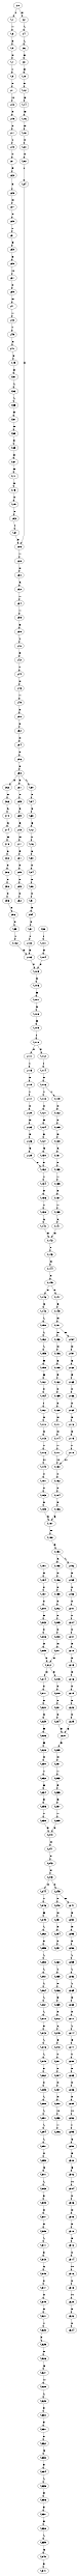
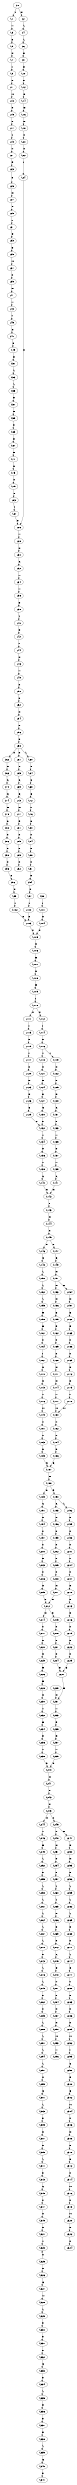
  strict digraph {
    S0
    S1
    S2
    S3
    S4
    S5
    S6
    S7
    S8
    S9
    S10
    S11
    S12
    S13
    S14
    S15
    S16
    S17
    S18
    S19
    S20
    S21
    S22
    S23
    S24
    S25
    S26
    S27
    S28
    S29
    S30
    S31
    S32
    S33
    S34
    S35
    S36
    S37
    S38
    S39
    S40
    S41
    S42
    S43
    S44
    S45
    S46
    S47
    S48
    S49
    S50
    S51
    S52
    S53
    S54
    S55
    S56
    S57
    S58
    S59
    S60
    S61
    S62
    S63
    S64
    S65
    S66
    S67
    S68
    S69
    S70
    S71
    S72
    S73
    S74
    S75
    S76
    S77
    S78
    S79
    S80
    S81
    S82
    S83
    S84
    S85
    S86
    S87
    S88
    S89
    S90
    S91
    S92
    S93
    S94
    S96
    S97
    S99
    S100
    S98
    S101
    S102
    S103
    S104
    S105
    S106
    S107
    S108
    S109
    S110
    S111
    S112
    S113
    S114
    S115
    S116
    S117
    S118
    S119
    S120
    S121
    S122
    S123
    S124
    S125
    S126
    S127
    S128
    S129
    S130
    S131
    S132
    S133
    S134
    S135
    S136
    S137
    S138
    S139
    S140
    S141
    S142
    S143
    S144
    S145
    S146
    S147
    S148
    S149
    S150
    S151
    S152
    S153
    S154
    S155
    S156
    S157
    S158
    S159
    S160
    S161
    S162
    S163
    S164
    S165
    S166
    S167
    S168
    S169
    S170
    S171
    S172
    S173
    S174
    S175
    S176
    S177
    S178
    S179
    S180
    S181
    S182
    S183
    S184
    S185
    S186
    S187
    S188
+   S189
    S190
    S191
    S192
    S193
    S194
    S195
    S196
    S197
    S198
    S199
    S200
    S201
    S202
    S203
    S204
    S205
    S206
    S207
    S208
    S209
    S210
    S211
    S212
    S213
    S214
    S215
    S216
    S217
    S218
    S219
    S220
    S221
    S222
    S223
    S224
    S225
    S226
    S227
    S228
    S229
    S230
    S231
    S232
    S233
    S234
    S235
    S236
    S237
    S238
    S239
    S240
    S241
    S242
    S243
    S244
    S245
    S246
    S247
    S248
    S249
    S250
    S251
    S252
    S253
    S254
    S255
    S256
    S257
    S258
    S259
    S260
    S261
    S262
    S263
    S264
    S265
    S266
    S267
    S268
    S269
    S270
    S271
    S272
    S273
    S274
    S275
    S276
    S277
    S278
    S279
    S280
    S281
    S282
    S283
    S284
    S285
    S286
    S287
    S288
    S289
    S290
    S291
    S292
    S293
    S294
    S295
    S296
    S297
    S298
    S299
    S300
    S301
    S302
    S303
    S304
    S305
    S306
    S307
    S308
    S309
    S310
    S311
    S312
    S313
    S314
    S315
    S316
    S317
    S318
    S319
    S320
    S321
    S322
    S323
    S324
    S325
    S326
    S327
    S328
    S329
    S330
    S331
    S332
    S333
    S334
    S335
    S336
    S337
    S338
    S339
    S340
    S341
    S0 -> S1 [label=I]
    S0 -> S2 [label=K]
    S1 -> S3 [label=V]
    S2 -> S4 [label=S]
    S3 -> S5 [label=P]
    S4 -> S6 [label=S]
    S5 -> S7 [label=A]
    S6 -> S8 [label=R]
    S7 -> S9 [label=I]
    S8 -> S10 [label=R]
    S9 -> S11 [label=D]
    S10 -> S12 [label=P]
    S11 -> S13 [label=M]
    S12 -> S14 [label=R]
    S13 -> S15 [label=T]
    S14 -> S16 [label=H]
    S15 -> S17 [label=T]
    S16 -> S18 [label=N]
    S17 -> S19 [label=S]
    S18 -> S20 [label=L]
    S19 -> S21 [label=Y]
    S20 -> S22 [label=L]
    S21 -> S23 [label=E]
    S22 -> S24 [label=I]
    S23 -> S25 [label=P]
    S24 -> S26 [label=D]
    S25 -> S27 [label=N]
    S26 -> S28 [label=V]
    S27 -> S29 [label=Q]
    S28 -> S30 [label=A]
    S29 -> S31 [label=I]
    S30 -> S32 [label=G]
    S31 -> S33 [label=Q]
    S32 -> S34 [label=V]
    S33 -> S35 [label=E]
    S34 -> S36 [label=V]
    S35 -> S37 [label=M]
    S36 -> S38 [label=E]
    S37 -> S39 [label=L]
    S38 -> S40 [label=S]
    S39 -> S41 [label=K]
    S40 -> S42 [label=D]
    S41 -> S43 [label=V]
    S42 -> S44 [label=I]
    S43 -> S45 [label=I]
    S44 -> S46 [label=A]
    S45 -> S47 [label=T]
    S46 -> S48 [label=V]
    S47 -> S49 [label=P]
    S48 -> S50 [label=L]
    S49 -> S51 [label=R]
    S50 -> S52 [label=L]
    S51 -> S53 [label=S]
    S52 -> S54 [label=A]
    S53 -> S55 [label=S]
    S54 -> S56 [label=D]
    S55 -> S57 [label=R]
    S56 -> S58 [label=T]
    S57 -> S59 [label=K]
    S58 -> S60 [label=S]
    S58 -> S61 [label=T]
    S58 -> S62 [label=A]
    S59 -> S63 [label=P]
    S60 -> S64 [label=Q]
    S61 -> S65 [label=Q]
    S62 -> S66 [label=Q]
    S63 -> S67 [label=R]
    S64 -> S68 [label=C]
    S65 -> S69 [label=C]
    S66 -> S70 [label=C]
    S67 -> S71 [label=H]
    S68 -> S72 [label=G]
    S69 -> S73 [label=G]
    S70 -> S74 [label=G]
    S71 -> S75 [label=N]
    S72 -> S76 [label=Y]
    S73 -> S77 [label=H]
    S74 -> S78 [label=H]
    S75 -> S79 [label=L]
    S76 -> S80 [label=D]
    S77 -> S81 [label=E]
    S78 -> S82 [label=D]
    S79 -> S83 [label=L]
    S80 -> S84 [label=L]
    S81 -> S85 [label=L]
    S82 -> S86 [label=L]
    S83 -> S87 [label=I]
    S84 -> S88 [label=L]
    S85 -> S89 [label=L]
    S86 -> S90 [label=L]
    S87 -> S26 [label=D]
    S88 -> S91 [label=L]
    S89 -> S92 [label=L]
    S90 -> S93 [label=L]
    S91 -> S94 [label=Q]
    S93 -> S96 [label=Q]
    S94 -> S97 [label=L]
    S96 -> S99 [label=L]
    S97 -> S100 [label=I]
    S99 -> S102 [label=I]
    S100 -> S103 [label=D]
    S98 -> S101 [label=I]
    S101 -> S104 [label=D]
    S102 -> S103 [label=D]
    S103 -> S105 [label=L]
    S104 -> S105 [label=L]
    S105 -> S106 [label=N]
    S106 -> S107 [label=E]
    S107 -> S108 [label=N]
    S108 -> S109 [label=E]
    S109 -> S110 [label=I]
    S110 -> S111 [label=T]
    S110 -> S112 [label=A]
    S111 -> S113 [label=I]
    S112 -> S114 [label=I]
    S113 -> S115 [label=T]
    S114 -> S116 [label=T]
    S115 -> S117 [label=V]
    S116 -> S118 [label=V]
    S116 -> S119 [label=I]
    S117 -> S120 [label=A]
    S118 -> S121 [label=A]
    S119 -> S122 [label=A]
    S120 -> S123 [label=N]
    S121 -> S124 [label=N]
    S122 -> S125 [label=D]
    S123 -> S126 [label=R]
    S124 -> S127 [label=R]
    S125 -> S128 [label=R]
    S126 -> S129 [label=G]
    S127 -> S130 [label=G]
    S128 -> S131 [label=G]
    S129 -> S132 [label=L]
    S130 -> S132 [label=L]
    S131 -> S133 [label=L]
    S132 -> S134 [label=V]
    S133 -> S135 [label=V]
    S134 -> S136 [label=D]
    S135 -> S137 [label=D]
    S136 -> S138 [label=V]
    S137 -> S139 [label=V]
    S138 -> S140 [label=C]
    S139 -> S141 [label=C]
    S140 -> S142 [label=N]
    S141 -> S142 [label=N]
    S142 -> S143 [label=I]
    S143 -> S144 [label=N]
    S144 -> S145 [label=L]
    S145 -> S146 [label=D]
    S145 -> S147 [label=E]
    S146 -> S148 [label=G]
    S147 -> S149 [label=G]
    S148 -> S150 [label=S]
    S149 -> S151 [label=N]
    S150 -> S152 [label=S]
    S151 -> S153 [label=K]
    S151 -> S154 [label=R]
    S152 -> S155 [label=S]
    S153 -> S156 [label=K]
    S154 -> S157 [label=N]
    S155 -> S158 [label=E]
    S156 -> S159 [label=E]
    S157 -> S160 [label=E]
    S158 -> S161 [label=E]
    S159 -> S162 [label=E]
    S160 -> S163 [label=E]
    S161 -> S164 [label=L]
    S162 -> S165 [label=L]
    S163 -> S166 [label=L]
    S164 -> S167 [label=I]
    S165 -> S168 [label=L]
    S166 -> S169 [label=L]
    S167 -> S170 [label=K]
    S168 -> S171 [label=K]
    S169 -> S172 [label=K]
    S170 -> S173 [label=K]
    S171 -> S174 [label=K]
    S172 -> S175 [label=K]
    S173 -> S176 [label=V]
    S174 -> S177 [label=V]
    S175 -> S178 [label=V]
    S176 -> S179 [label=M]
    S177 -> S180 [label=M]
    S178 -> S180 [label=M]
    S179 -> S181 [label=Y]
    S180 -> S182 [label=Y]
    S181 -> S183 [label=Y]
    S182 -> S184 [label=Y]
    S183 -> S185 [label=D]
    S184 -> S186 [label=D]
    S185 -> S187 [label=G]
    S186 -> S187 [label=G]
    S187 -> S188 [label=K]
+   S188 -> S189 [label=D]
    S188 -> S190 [label=E]
+   S189 -> S191 [label=C]
    S190 -> S192 [label=S]
    S190 -> S193 [label=C]
    S191 -> S194 [label=A]
    S192 -> S195 [label=A]
    S193 -> S196 [label=A]
    S194 -> S197 [label=L]
    S195 -> S198 [label=L]
    S196 -> S199 [label=L]
    S197 -> S200 [label=L]
    S198 -> S201 [label=L]
    S199 -> S202 [label=L]
    S200 -> S203 [label=F]
    S201 -> S204 [label=Y]
    S202 -> S205 [label=F]
    S203 -> S206 [label=L]
    S204 -> S207 [label=L]
    S205 -> S208 [label=L]
    S206 -> S209 [label=K]
    S207 -> S210 [label=K]
    S208 -> S211 [label=K]
    S209 -> S212 [label=E]
    S210 -> S213 [label=E]
    S211 -> S212 [label=E]
    S212 -> S214 [label=N]
    S212 -> S215 [label=D]
    S213 -> S216 [label=D]
    S214 -> S217 [label=L]
    S215 -> S218 [label=L]
    S216 -> S219 [label=L]
    S217 -> S220 [label=T]
    S218 -> S221 [label=T]
    S219 -> S222 [label=T]
    S220 -> S223 [label=N]
    S221 -> S224 [label=T]
    S222 -> S225 [label=T]
    S223 -> S226 [label=E]
    S224 -> S227 [label=E]
    S225 -> S227 [label=E]
    S226 -> S228 [label=E]
-   S227 -> S229 [label=E]
+   S227 -> S231 [label=E]
    S228 -> S230 [label=K]
    S229 -> S231 [label=K]
    S230 -> S232 [label=V]
    S231 -> S233 [label=V]
    S232 -> S234 [label=E]
    S233 -> S235 [label=E]
    S234 -> S236 [label=R]
    S235 -> S237 [label=R]
    S236 -> S238 [label=V]
    S237 -> S239 [label=V]
    S238 -> S240 [label=D]
    S239 -> S240 [label=D]
    S240 -> S241 [label=K]
    S241 -> S242 [label=L]
    S242 -> S243 [label=A]
    S243 -> S244 [label=M]
    S243 -> S245 [label=L]
    S244 -> S246 [label=V]
    S245 -> S247 [label=F]
    S245 -> S248 [label=Y]
    S246 -> S249 [label=E]
    S247 -> S250 [label=R]
    S248 -> S251 [label=K]
    S249 -> S252 [label=S]
    S250 -> S253 [label=N]
    S251 -> S254 [label=D]
    S252 -> S255 [label=P]
    S253 -> S256 [label=P]
    S254 -> S257 [label=P]
    S255 -> S258 [label=S]
    S256 -> S259 [label=S]
+   S257 -> S260 [label=S]
    S258 -> S261 [label=S]
    S259 -> S262 [label=S]
    S260 -> S263 [label=S]
    S261 -> S264 [label=S]
    S262 -> S265 [label=S]
    S263 -> S266 [label=A]
    S264 -> S267 [label=S]
    S265 -> S268 [label=D]
    S266 -> S269 [label=D]
    S267 -> S270 [label=S]
    S268 -> S271 [label=T]
    S269 -> S272 [label=T]
    S270 -> S273 [label=P]
    S271 -> S274 [label=S]
    S272 -> S275 [label=G]
    S273 -> S276 [label=S]
    S274 -> S277 [label=Q]
    S275 -> S278 [label=Q]
    S276 -> S279 [label=S]
    S277 -> S280 [label=Y]
    S278 -> S281 [label=Y]
    S279 -> S282 [label=L]
    S280 -> S283 [label=L]
    S281 -> S284 [label=L]
    S282 -> S285 [label=L]
    S283 -> S286 [label=A]
    S284 -> S287 [label=A]
    S285 -> S288 [label=S]
    S286 -> S289 [label=A]
    S287 -> S290 [label=A]
    S288 -> S291 [label=S]
    S289 -> S292 [label=M]
    S290 -> S293 [label=M]
    S291 -> S294 [label=S]
    S292 -> S295 [label=I]
    S293 -> S296 [label=V]
    S294 -> S297 [label=S]
    S295 -> S298 [label=C]
    S297 -> S299 [label=A]
    S298 -> S300 [label=F]
    S299 -> S301 [label=G]
    S300 -> S302 [label=G]
    S301 -> S303 [label=S]
    S302 -> S304 [label=M]
    S303 -> S305 [label=P]
    S304 -> S306 [label=L]
    S305 -> S307 [label=D]
    S306 -> S308 [label=N]
    S307 -> S309 [label=T]
    S308 -> S310 [label=D]
    S309 -> S311 [label=S]
    S310 -> S312 [label=P]
    S311 -> S313 [label=P]
    S312 -> S314 [label=L]
    S313 -> S315 [label=C]
    S314 -> S316 [label=M]
    S315 -> S317 [label=L]
    S316 -> S318 [label=L]
    S317 -> S319 [label=A]
    S318 -> S320 [label=M]
    S319 -> S321 [label=A]
    S320 -> S322 [label=R]
    S321 -> S323 [label=V]
    S322 -> S324 [label=L]
-   S323 -> S325 [label=T]
+   S325 -> S323 [label=T]
    S325 -> S326 [label=A]
    S326 -> S327 [label=G]
    S327 -> S328 [label=W]
    S328 -> S329 [label=S]
    S329 -> S330 [label=P]
    S330 -> S331 [label=P]
    S331 -> S332 [label=L]
    S332 -> S333 [label=G]
    S333 -> S334 [label=P]
    S334 -> S335 [label=S]
    S335 -> S336 [label=R]
    S336 -> S337 [label=P]
    S337 -> S338 [label=R]
    S338 -> S339 [label=S]
    S339 -> S340 [label=G]
    S340 -> S341 [label=P]
  }
